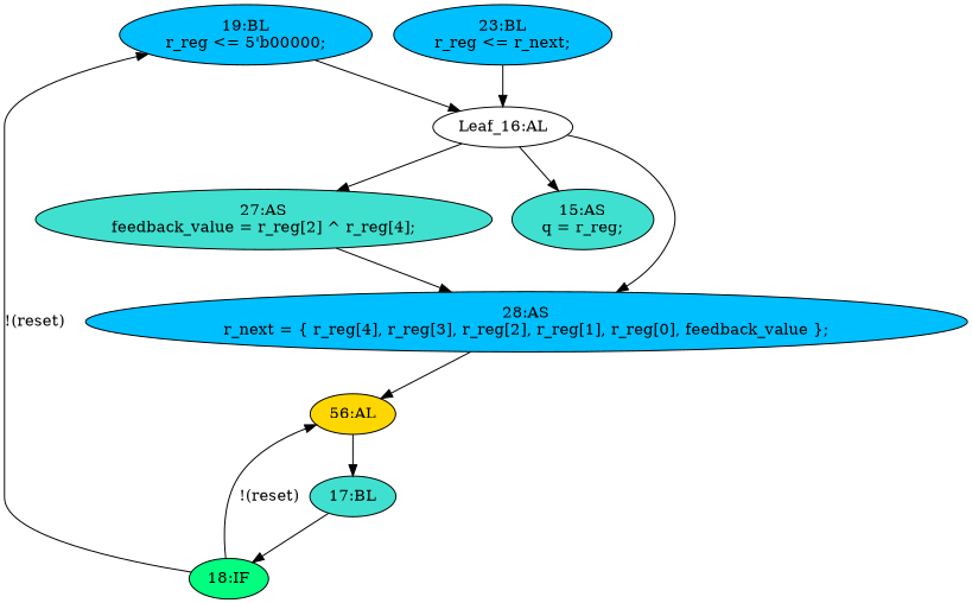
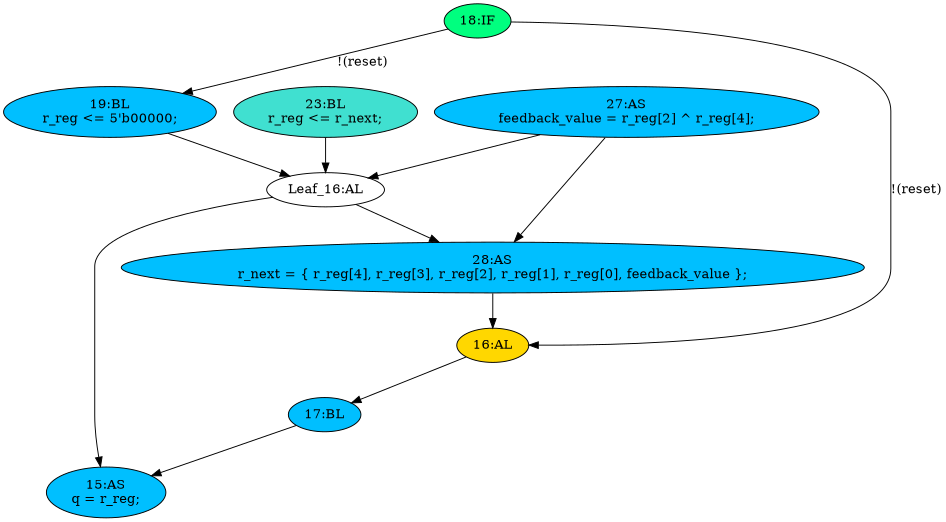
  strict digraph {
    node [fillcolor=deepskyblue statements="[]" style=filled typ=Block]
    n1 [ast="<pyverilog.vparser.ast.Block object at 0x7f03ebd63210>" label="19:BL\nr_reg <= 5'b00000;" statements="[<pyverilog.vparser.ast.NonblockingSubstitution object at 0x7f03ebd0e550>]"]
    n2 [def_var="['r_reg']" label="Leaf_16:AL" fillcolor="" statements="" style="" typ=""]
    n3 [ast="<pyverilog.vparser.ast.Assign object at 0x7f03ebde0e50>" def_var="['r_next']" label="28:AS\nr_next = { r_reg[4], r_reg[3], r_reg[2], r_reg[1], r_reg[0], feedback_value };" typ=Assign use_var="['r_reg', 'r_reg', 'r_reg', 'r_reg', 'r_reg', 'feedback_value']"]
-   n4 [ast="<pyverilog.vparser.ast.Assign object at 0x7f03ebd66850>" def_var="['feedback_value']" fillcolor=turquoise label="27:AS\nfeedback_value = r_reg[2] ^ r_reg[4];" typ=Assign use_var="['r_reg', 'r_reg']"]
-   n5 [ast="<pyverilog.vparser.ast.Assign object at 0x7f03ebd16750>" def_var="['q']" fillcolor=turquoise label="15:AS\nq = r_reg;" typ=Assign use_var="['r_reg']"]
-   n6 [ast="<pyverilog.vparser.ast.Always object at 0x7f03ebd634d0>" clk_sens=True fillcolor=gold label="56:AL" sens="['clk']" typ=Always use_var="['reset', 'r_next']"]
-   n7 [ast="<pyverilog.vparser.ast.Block object at 0x7f03ebd63e10>" fillcolor=turquoise label="17:BL"]
+   n4 [ast="<pyverilog.vparser.ast.Assign object at 0x7f03ebd66850>" def_var="['feedback_value']" label="27:AS\nfeedback_value = r_reg[2] ^ r_reg[4];" typ=Assign use_var="['r_reg', 'r_reg']"]
+   n5 [ast="<pyverilog.vparser.ast.Assign object at 0x7f03ebd16750>" def_var="['q']" label="15:AS\nq = r_reg;" typ=Assign use_var="['r_reg']"]
+   n6 [ast="<pyverilog.vparser.ast.Always object at 0x7f03ebd634d0>" clk_sens=True fillcolor=gold label="16:AL" sens="['clk']" typ=Always use_var="['reset', 'r_next']"]
+   n7 [ast="<pyverilog.vparser.ast.Block object at 0x7f03ebd63e10>" label="17:BL"]
    n8 [ast="<pyverilog.vparser.ast.IfStatement object at 0x7f03ebd0e290>" fillcolor=springgreen label="18:IF" typ=IfStatement]
-   n9 [ast="<pyverilog.vparser.ast.Block object at 0x7f03ebd71450>" label="23:BL\nr_reg <= r_next;" statements="[<pyverilog.vparser.ast.NonblockingSubstitution object at 0x7f03ebd71390>]"]
+   n9 [ast="<pyverilog.vparser.ast.Block object at 0x7f03ebd71450>" fillcolor=turquoise label="23:BL\nr_reg <= r_next;" statements="[<pyverilog.vparser.ast.NonblockingSubstitution object at 0x7f03ebd71390>]"]
    n1 -> n2 [cond="[]" lineno=None]
    n2 -> n3
-   n2 -> n4
+   n4 -> n2
    n2 -> n5
    n3 -> n6
    n4 -> n3
    n6 -> n7 [cond="[]" lineno=None]
-   n7 -> n8 [cond="[]" lineno=None]
+   n7 -> n5 [cond="[]" lineno=None]
    n8 -> n1 [cond="['reset']" label="!(reset)" lineno=18]
    n8 -> n6 [cond="['reset']" label="!(reset)" lineno=18]
    n9 -> n2 [cond="[]" lineno=None]
  }
